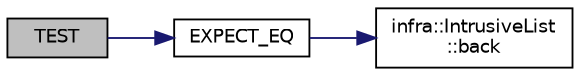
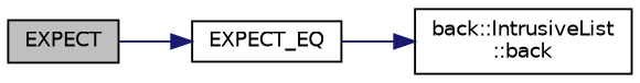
  digraph {
    rankdir=LR
    node [color=black fillcolor=white fontname=Helvetica fontsize=10 shape=record style=filled]
    edge [color=midnightblue fontname=Helvetica fontsize=10 labelfontname=Helvetica labelfontsize=10 style=solid]
-   n1 [fillcolor=grey75 fontcolor=black height=0.2 label=TEST width=0.4]
+   n1 [fillcolor=grey75 fontcolor=black height=0.2 label=EXPECT width=0.4]
    n2 [height=0.2 label=EXPECT_EQ width=0.4]
-   n3 [height=0.2 label="infra::IntrusiveList\l::back" width=0.4]
+   n3 [height=0.2 label="back::IntrusiveList\l::back" width=0.4]
    n1 -> n2
    n2 -> n3
  }
